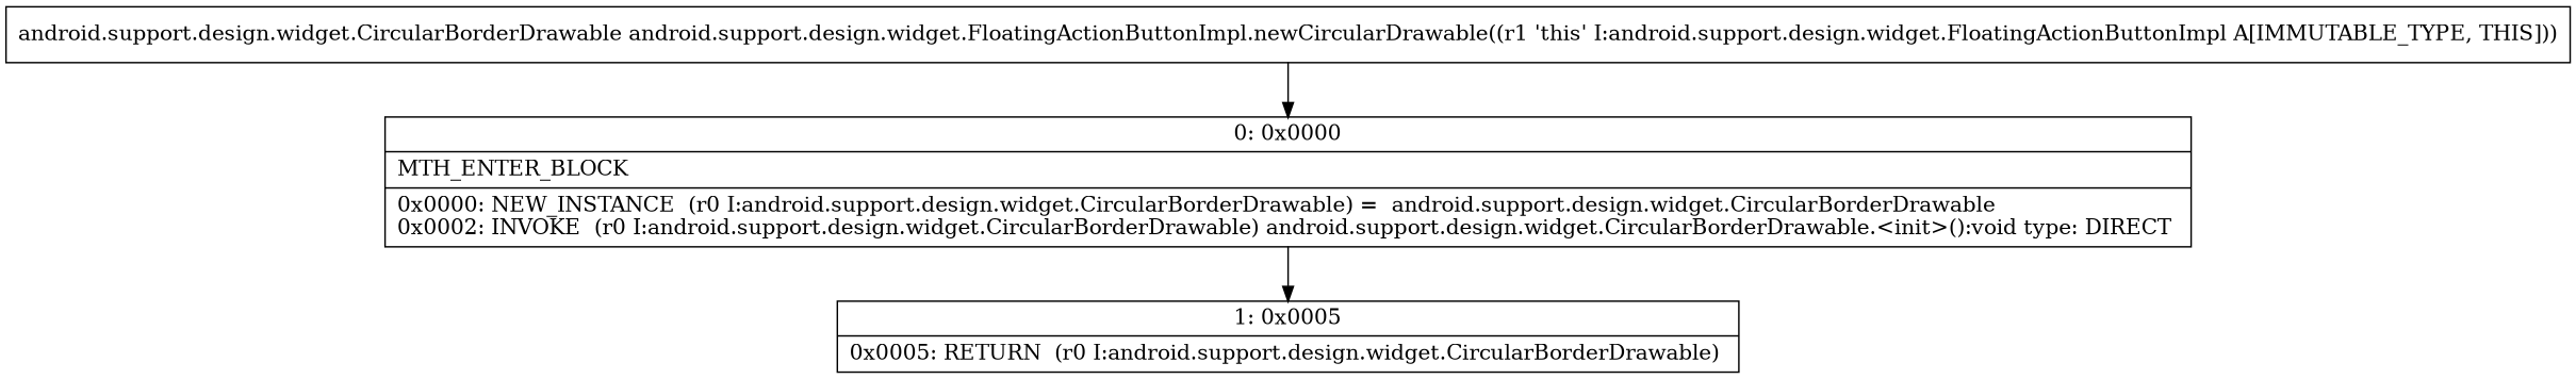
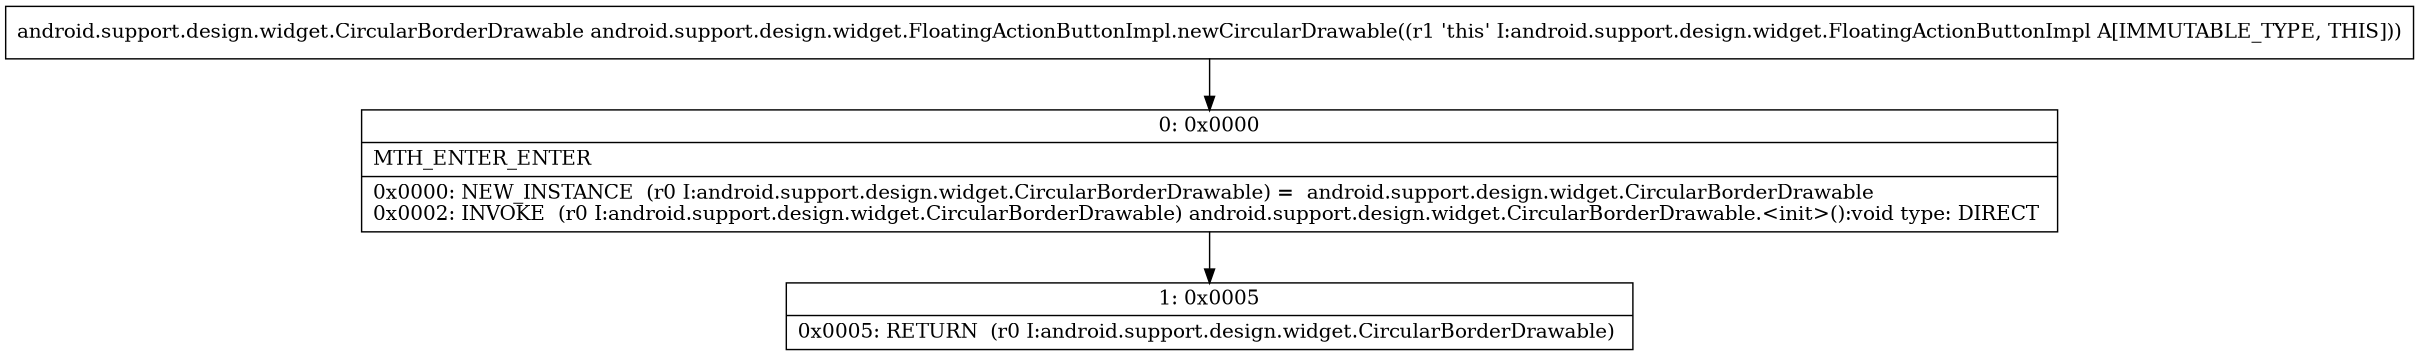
  digraph {
    fontname="DejaVu Serif"
    node [shape=record fontname="DejaVu Serif"]
    edge [fontname="DejaVu Serif"]
-   n1 [label="{0\:\ 0x0000|MTH_ENTER_BLOCK\l|0x0000: NEW_INSTANCE  (r0 I:android.support.design.widget.CircularBorderDrawable) =  android.support.design.widget.CircularBorderDrawable \l0x0002: INVOKE  (r0 I:android.support.design.widget.CircularBorderDrawable) android.support.design.widget.CircularBorderDrawable.\<init\>():void type: DIRECT \l}"]
+   n1 [label="{0\:\ 0x0000|MTH_ENTER_ENTER\l|0x0000: NEW_INSTANCE  (r0 I:android.support.design.widget.CircularBorderDrawable) =  android.support.design.widget.CircularBorderDrawable \l0x0002: INVOKE  (r0 I:android.support.design.widget.CircularBorderDrawable) android.support.design.widget.CircularBorderDrawable.\<init\>():void type: DIRECT \l}"]
    n2 [label="{1\:\ 0x0005|0x0005: RETURN  (r0 I:android.support.design.widget.CircularBorderDrawable) \l}"]
    n3 [label="{android.support.design.widget.CircularBorderDrawable android.support.design.widget.FloatingActionButtonImpl.newCircularDrawable((r1 'this' I:android.support.design.widget.FloatingActionButtonImpl A[IMMUTABLE_TYPE, THIS])) }"]
    n1 -> n2
    n3 -> n1
  }
